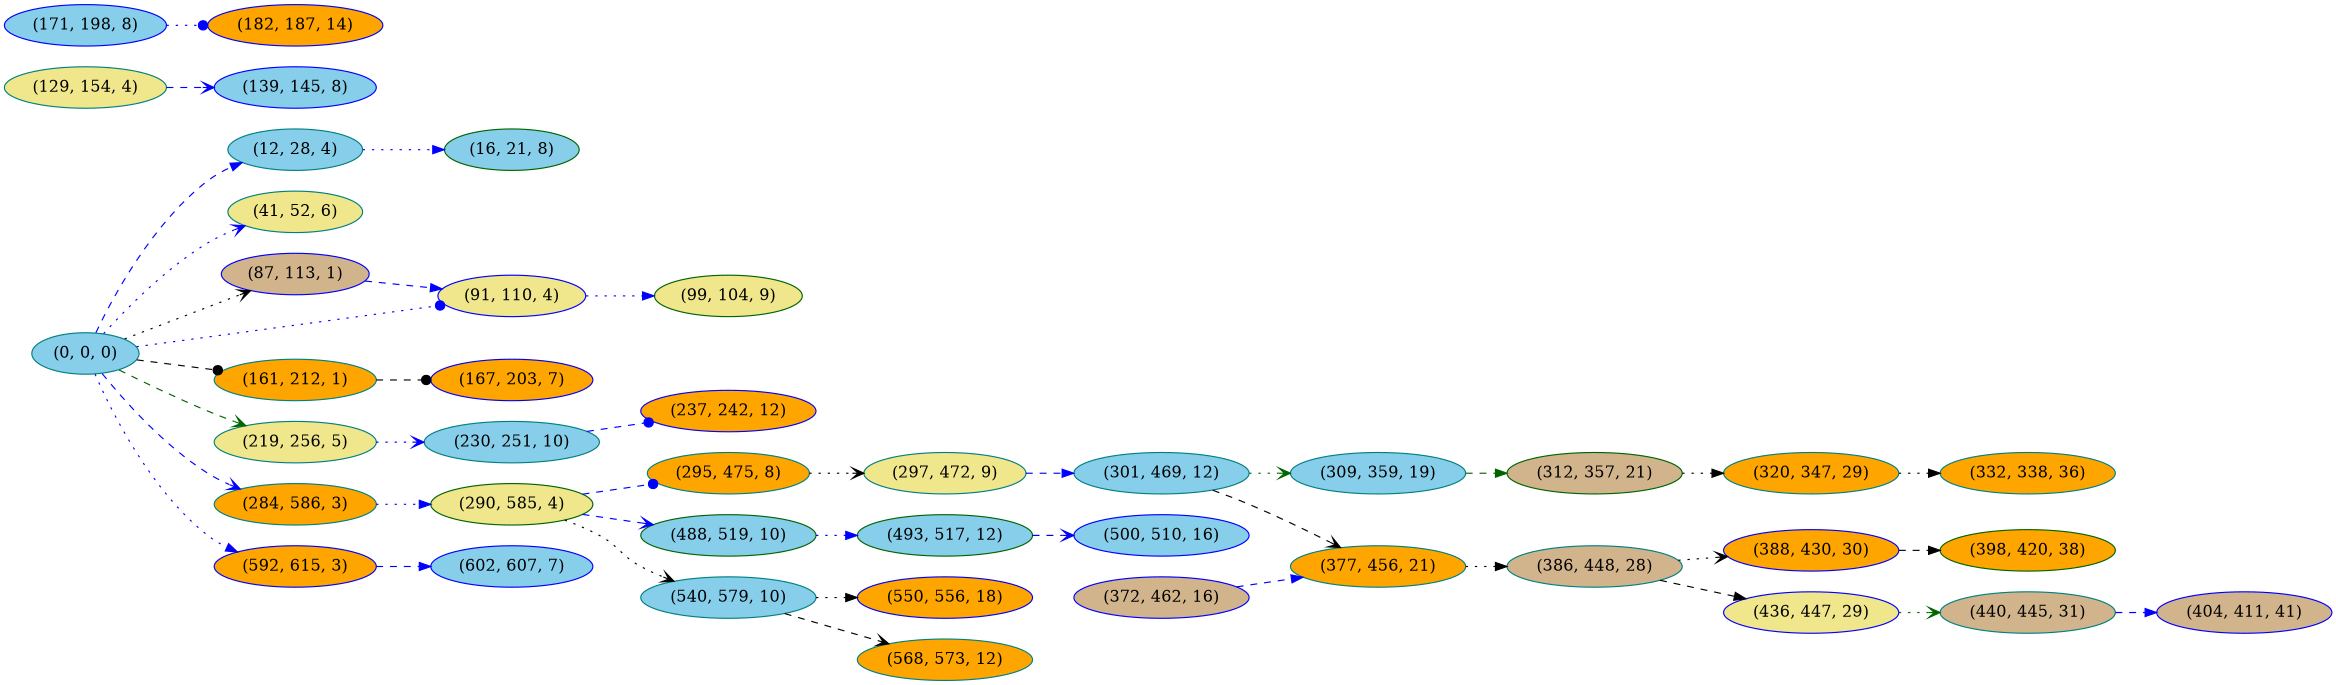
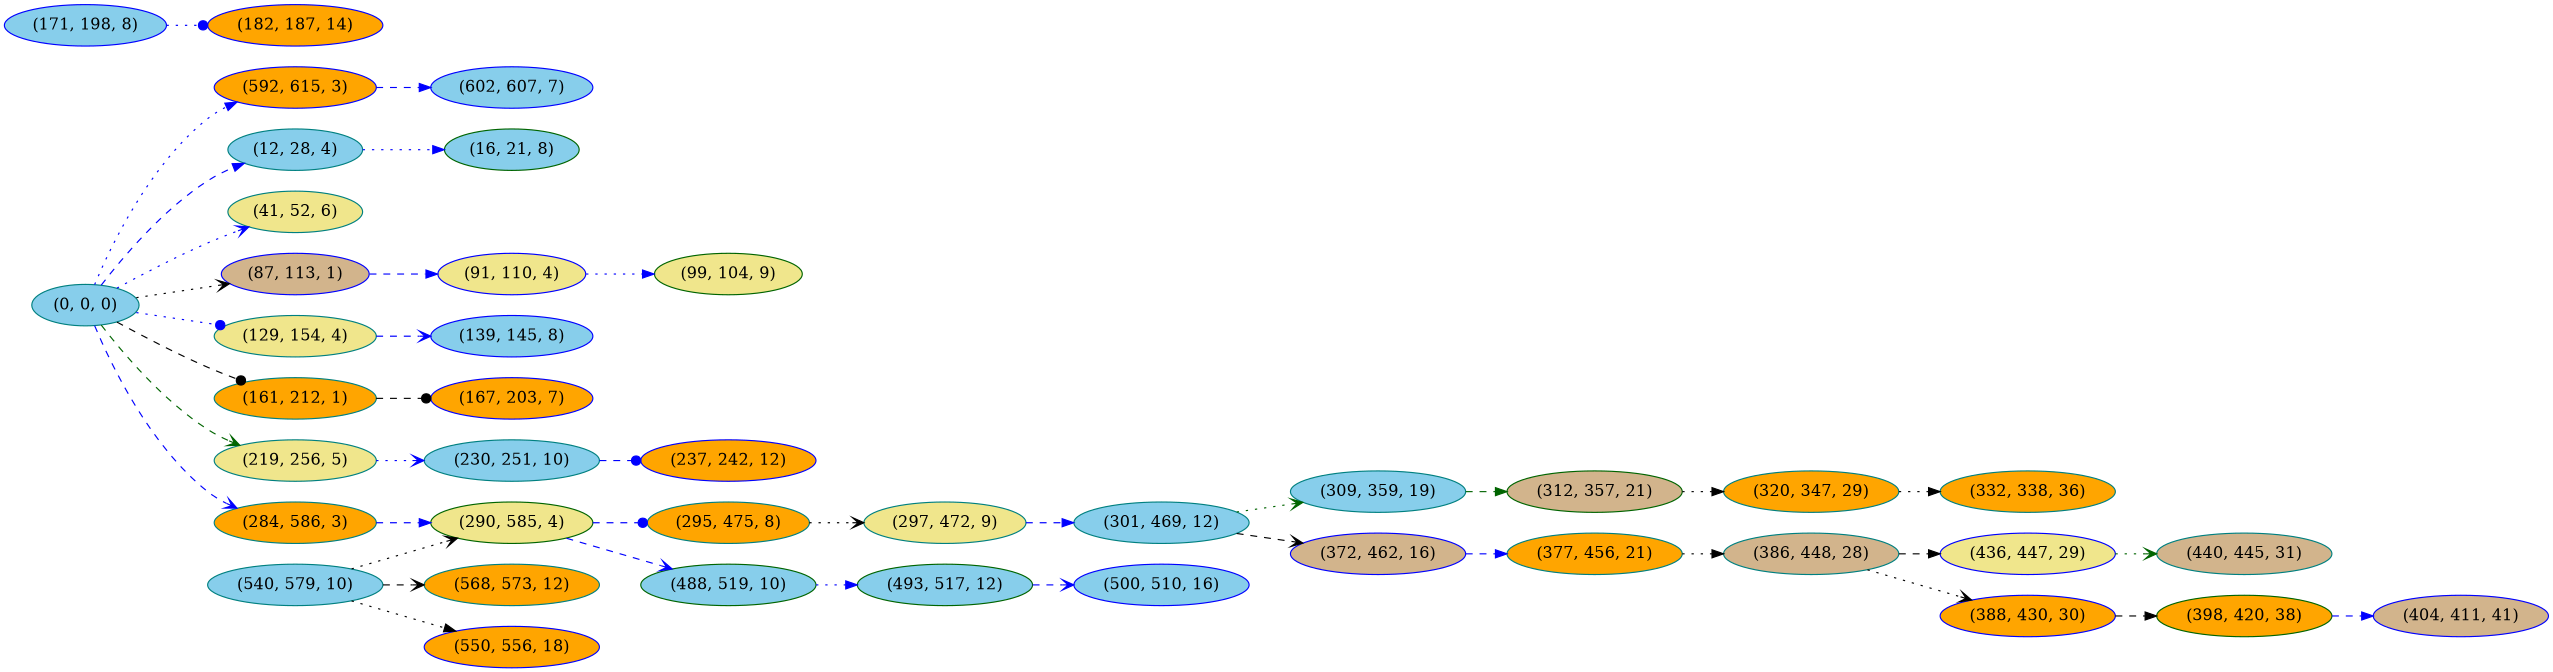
  digraph {
    rankdir=LR
    node [color=teal fillcolor=orange style=filled]
    edge [arrowhead=normal color=blue style=dashed]
    "(0, 0, 0)" [fillcolor=skyblue]
    "(12, 28, 4)" [fillcolor=skyblue]
    "(41, 52, 6)" [fillcolor=khaki]
    "(87, 113, 1)" [color=blue fillcolor=tan]
    "(129, 154, 4)" [fillcolor=khaki]
    "(161, 212, 1)"
    "(219, 256, 5)" [fillcolor=khaki]
    "(284, 586, 3)"
    "(592, 615, 3)" [color=blue]
    "(16, 21, 8)" [color=darkgreen fillcolor=skyblue]
    "(91, 110, 4)" [color=blue fillcolor=khaki]
    "(139, 145, 8)" [color=blue fillcolor=skyblue]
    "(167, 203, 7)" [color=blue]
    "(230, 251, 10)" [fillcolor=skyblue]
    "(290, 585, 4)" [color=darkgreen fillcolor=khaki]
    "(602, 607, 7)" [color=blue fillcolor=skyblue]
    "(99, 104, 9)" [color=darkgreen fillcolor=khaki]
    "(171, 198, 8)" [color=blue fillcolor=skyblue]
    "(182, 187, 14)" [color=blue]
    "(237, 242, 12)" [color=blue]
    "(295, 475, 8)"
    "(488, 519, 10)" [color=darkgreen fillcolor=skyblue]
    "(540, 579, 10)" [fillcolor=skyblue]
    "(297, 472, 9)" [fillcolor=khaki]
    "(493, 517, 12)" [color=darkgreen fillcolor=skyblue]
    "(550, 556, 18)" [color=blue]
    "(568, 573, 12)"
    "(301, 469, 12)" [fillcolor=skyblue]
    "(309, 359, 19)" [fillcolor=skyblue]
    "(372, 462, 16)" [color=blue fillcolor=tan]
    "(312, 357, 21)" [color=darkgreen fillcolor=tan]
    "(377, 456, 21)"
    "(320, 347, 29)"
    "(332, 338, 36)"
    "(386, 448, 28)" [fillcolor=tan]
    "(388, 430, 30)" [color=blue]
    "(436, 447, 29)" [color=blue fillcolor=khaki]
    "(398, 420, 38)" [color=darkgreen]
    "(440, 445, 31)" [fillcolor=tan]
    "(404, 411, 41)" [color=blue fillcolor=tan]
    "(500, 510, 16)" [color=blue fillcolor=skyblue]
    "(0, 0, 0)" -> "(12, 28, 4)"
    "(0, 0, 0)" -> "(41, 52, 6)" [arrowhead=vee style=dotted]
    "(0, 0, 0)" -> "(87, 113, 1)" [arrowhead=vee color=black style=dotted]
-   "(0, 0, 0)" -> "(91, 110, 4)" [arrowhead=dot style=dotted]
+   "(0, 0, 0)" -> "(129, 154, 4)" [arrowhead=dot style=dotted]
    "(0, 0, 0)" -> "(161, 212, 1)" [arrowhead=dot color=black]
    "(0, 0, 0)" -> "(219, 256, 5)" [arrowhead=vee color=darkgreen]
    "(0, 0, 0)" -> "(284, 586, 3)" [arrowhead=vee]
    "(0, 0, 0)" -> "(592, 615, 3)" [style=dotted]
    "(12, 28, 4)" -> "(16, 21, 8)" [style=dotted]
    "(87, 113, 1)" -> "(91, 110, 4)"
    "(129, 154, 4)" -> "(139, 145, 8)" [arrowhead=vee]
    "(161, 212, 1)" -> "(167, 203, 7)" [arrowhead=dot color=black]
    "(219, 256, 5)" -> "(230, 251, 10)" [arrowhead=vee style=dotted]
-   "(284, 586, 3)" -> "(290, 585, 4)" [style=dotted]
+   "(284, 586, 3)" -> "(290, 585, 4)"
    "(592, 615, 3)" -> "(602, 607, 7)"
    "(91, 110, 4)" -> "(99, 104, 9)" [style=dotted]
    "(230, 251, 10)" -> "(237, 242, 12)" [arrowhead=dot]
    "(290, 585, 4)" -> "(295, 475, 8)" [arrowhead=dot]
    "(290, 585, 4)" -> "(488, 519, 10)" [arrowhead=vee]
-   "(290, 585, 4)" -> "(540, 579, 10)" [arrowhead=vee color=black style=dotted]
+   "(540, 579, 10)" -> "(290, 585, 4)" [arrowhead=vee color=black style=dotted]
    "(171, 198, 8)" -> "(182, 187, 14)" [arrowhead=dot style=dotted]
    "(295, 475, 8)" -> "(297, 472, 9)" [arrowhead=vee color=black style=dotted]
    "(488, 519, 10)" -> "(493, 517, 12)" [style=dotted]
    "(540, 579, 10)" -> "(550, 556, 18)" [color=black style=dotted]
    "(540, 579, 10)" -> "(568, 573, 12)" [arrowhead=vee color=black]
    "(297, 472, 9)" -> "(301, 469, 12)"
    "(493, 517, 12)" -> "(500, 510, 16)" [arrowhead=vee]
    "(301, 469, 12)" -> "(309, 359, 19)" [arrowhead=vee color=darkgreen style=dotted]
-   "(301, 469, 12)" -> "(377, 456, 21)" [arrowhead=vee color=black]
+   "(301, 469, 12)" -> "(372, 462, 16)" [arrowhead=vee color=black]
    "(309, 359, 19)" -> "(312, 357, 21)" [color=darkgreen]
    "(372, 462, 16)" -> "(377, 456, 21)"
    "(312, 357, 21)" -> "(320, 347, 29)" [color=black style=dotted]
    "(377, 456, 21)" -> "(386, 448, 28)" [color=black style=dotted]
    "(320, 347, 29)" -> "(332, 338, 36)" [color=black style=dotted]
    "(386, 448, 28)" -> "(388, 430, 30)" [arrowhead=vee color=black style=dotted]
    "(386, 448, 28)" -> "(436, 447, 29)" [color=black]
    "(388, 430, 30)" -> "(398, 420, 38)" [color=black]
    "(436, 447, 29)" -> "(440, 445, 31)" [arrowhead=vee color=darkgreen style=dotted]
-   "(440, 445, 31)" -> "(404, 411, 41)"
+   "(398, 420, 38)" -> "(404, 411, 41)"
  }
